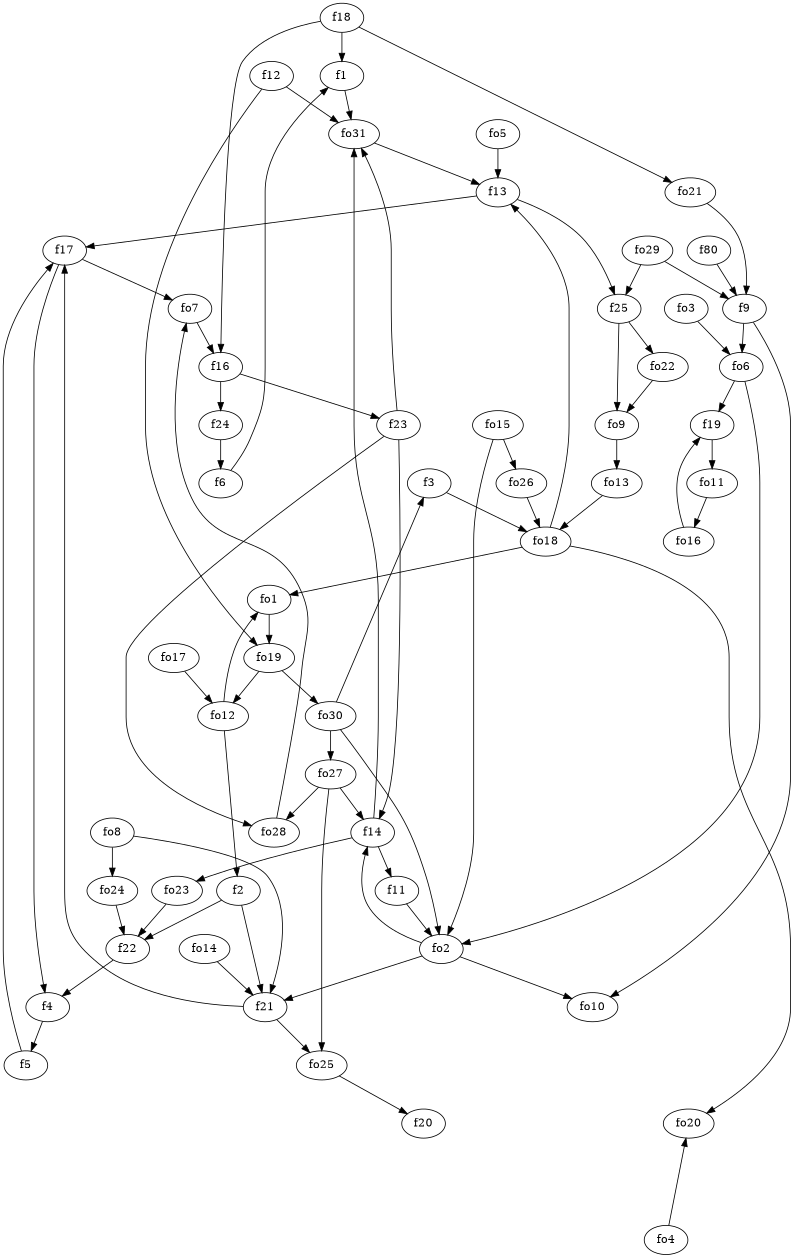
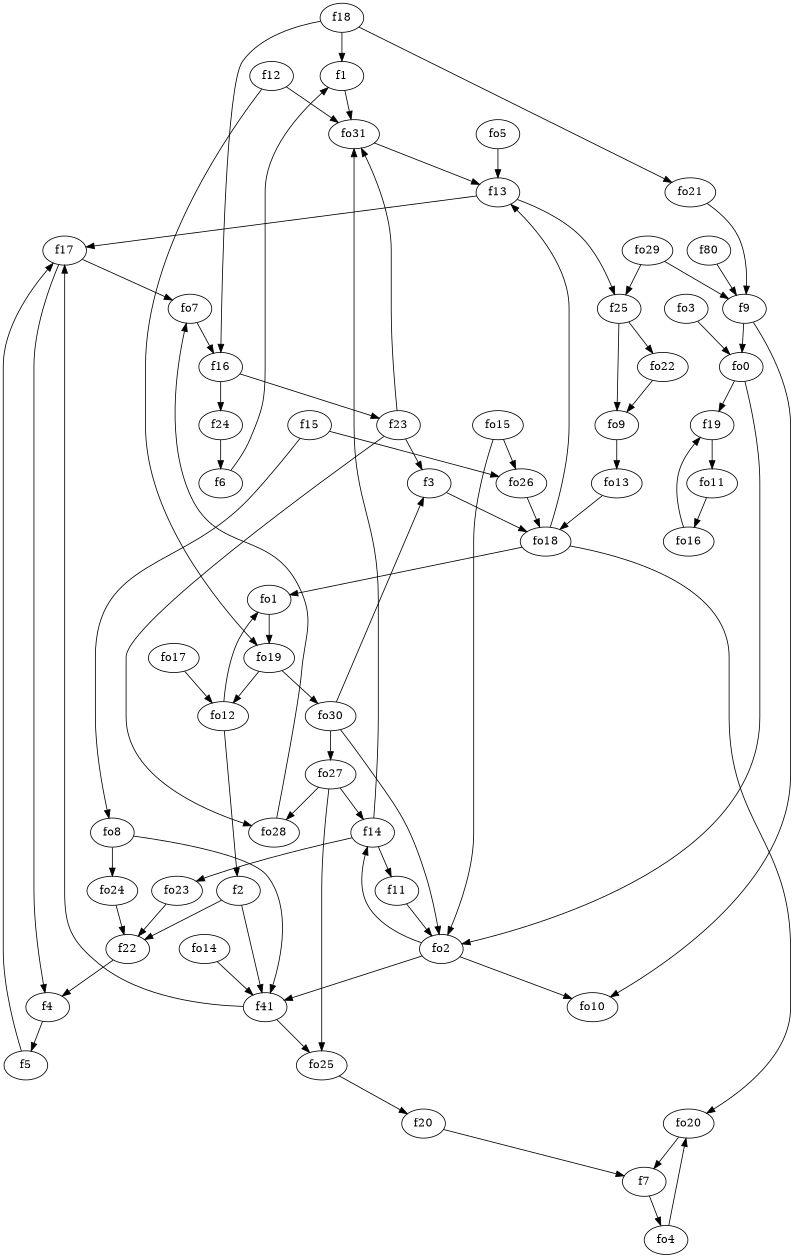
  strict digraph {
    edge [weight=2]
    f1
    fo31
    f13
    f2
-   f21
+   f21 [label=f41]
    f22
    f17
    fo25
    f4
    f3
    fo18
    fo1
    fo20
    f5
    fo7
    f6
+   f7
    fo4
    f11
    fo2
    f9
    fo10
-   fo6
+   fo6 [label=fo0]
    f19
    n25 [label=f80]
    f14
    f12
    fo19
    fo12
    fo30
    f25
    fo9
    fo22
    fo23
+   f15
    fo8
    fo26
    fo24
    f16
    f23
    f24
    fo28
    f18
    fo21
    fo11
    fo16
    f20
    fo13
    fo3
    fo5
    fo14
    fo15
    fo17
    fo27
    fo29
    f1 -> fo31
    fo31 -> f13
    f13 -> f17
    f13 -> f25
    f2 -> f21
    f2 -> f22
    f21 -> f17
    f21 -> fo25
    f22 -> f4
    f17 -> f4
    f17 -> fo7
    fo25 -> f20
    f4 -> f5
    f3 -> fo18
    fo18 -> f13
    fo18 -> fo1
    fo18 -> fo20
    fo1 -> fo19
+   fo20 -> f7
    f5 -> f17
    fo7 -> f16
    f6 -> f1
+   f7 -> fo4
    fo4 -> fo20
    f11 -> fo2
    fo2 -> f21
    fo2 -> fo10
    fo2 -> f14
    f9 -> fo10
    f9 -> fo6
    fo6 -> fo2
    fo6 -> f19
    f19 -> fo11
    n25 -> f9
    f14 -> fo31
    f14 -> f11
    f14 -> fo23
    f12 -> fo31
    f12 -> fo19
    fo19 -> fo12
    fo19 -> fo30
    fo12 -> f2
    fo12 -> fo1
    fo30 -> f3
    fo30 -> fo2
    fo30 -> fo27
    f25 -> fo9
    f25 -> fo22
    fo9 -> fo13
    fo22 -> fo9
    fo23 -> f22
+   f15 -> fo8
+   f15 -> fo26
    fo8 -> f21
    fo8 -> fo24
    fo26 -> fo18
    fo24 -> f22
    f16 -> f23
    f16 -> f24
    f23 -> fo31
-   f23 -> f14
+   f23 -> f3
    f23 -> fo28
    f24 -> f6
    fo28 -> fo7
    f18 -> f1
    f18 -> f16
    f18 -> fo21
    fo21 -> f9
    fo11 -> fo16
    fo16 -> f19
+   f20 -> f7
    fo13 -> fo18
    fo3 -> fo6
    fo5 -> f13
    fo14 -> f21
    fo15 -> fo2
    fo15 -> fo26
    fo17 -> fo12
    fo27 -> fo25
    fo27 -> f14
    fo27 -> fo28
    fo29 -> f9
    fo29 -> f25
  }
